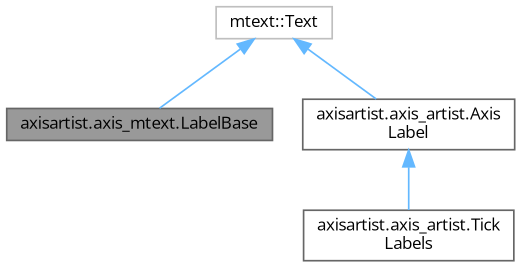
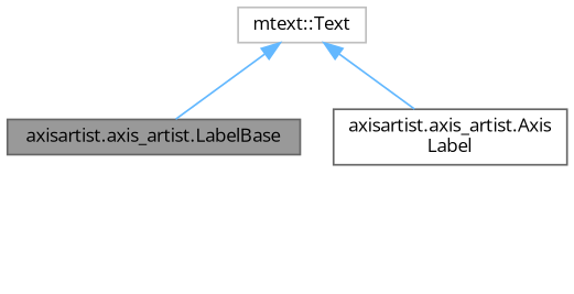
  digraph {
    fontname="Open Sans"
    node [color=gray40 fillcolor=white fontname="Open Sans" fontsize=10 shape=box style=filled]
    edge [color=steelblue1 dir=back fontname="Open Sans" fontsize=10 labelfontname=Helvetica labelfontsize=10 style=solid]
-   n1 [fillcolor=grey60 fontcolor=black height=0.2 label="axisartist.axis_mtext.LabelBase" width=0.4]
+   n1 [fillcolor=grey60 fontcolor=black height=0.2 label="axisartist.axis_artist.LabelBase" width=0.4]
    n2 [height=0.2 label="axisartist.axis_artist.Axis\lLabel" width=0.4]
-   n3 [height=0.2 label="axisartist.axis_artist.Tick\lLabels" width=0.4]
    n4 [color=grey75 height=0.2 label="mtext::Text" width=0.4]
-   n2 -> n3
    n4 -> n1
    n4 -> n2
  }
